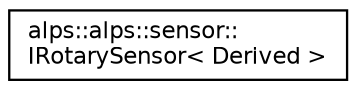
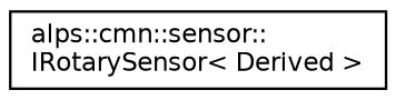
  digraph {
    rankdir=LR
-   n1 [color=black fillcolor=white fontname=Helvetica fontsize=10 height=0.2 label="alps::alps::sensor::\lIRotarySensor\< Derived \>" shape=record style=filled width=0.4]
+   n1 [color=black fillcolor=white fontname=Helvetica fontsize=10 height=0.2 label="alps::cmn::sensor::\lIRotarySensor\< Derived \>" shape=record style=filled width=0.4]
  }
